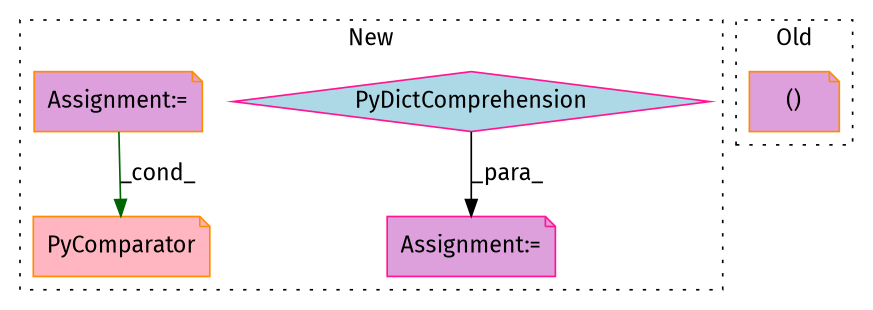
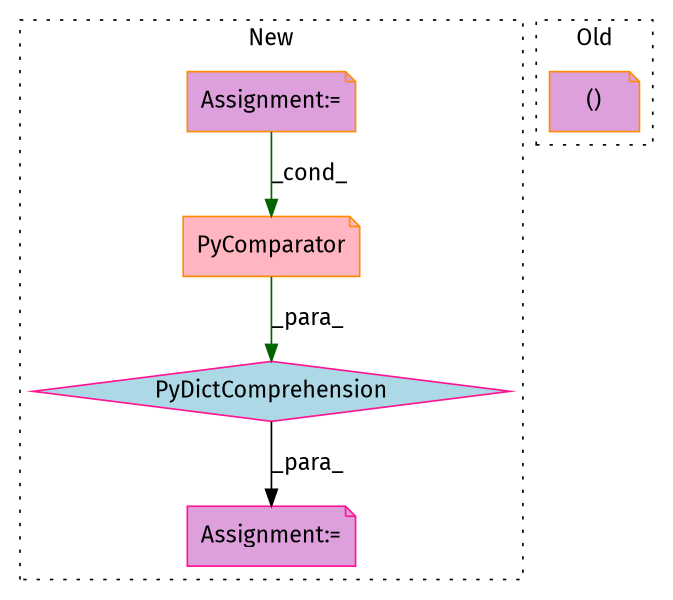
  digraph {
    fontname="Fira Sans"
    node [a=7 l=41 s=741 shape=note style=filled fillcolor=plum color=darkorange fontname="Fira Sans"]
    edge [color=darkgreen fontname="Fira Sans"]
    n1 [a=110 l=146 label=PyDictComprehension s=644 shape=diamond fillcolor=lightblue color=deeppink]
    n2 [a=113 label=PyComparator fillcolor=lightpink]
    n3 [label="Assignment:="]
    n4 [l=12 label="Assignment:=" s=632 color=deeppink]
    n5 [a=106 l=273 label="()" s=303]
    subgraph cluster_1 {
      label=New
      style=dotted
      n1
      n2
      n3
      n4
    }
    subgraph cluster_2 {
      label=Old
      style=dotted
      n5
    }
    n1 -> n4 [label=_para_ color=black]
+   n2 -> n1 [label=_para_]
    n3 -> n2 [label=_cond_]
  }
